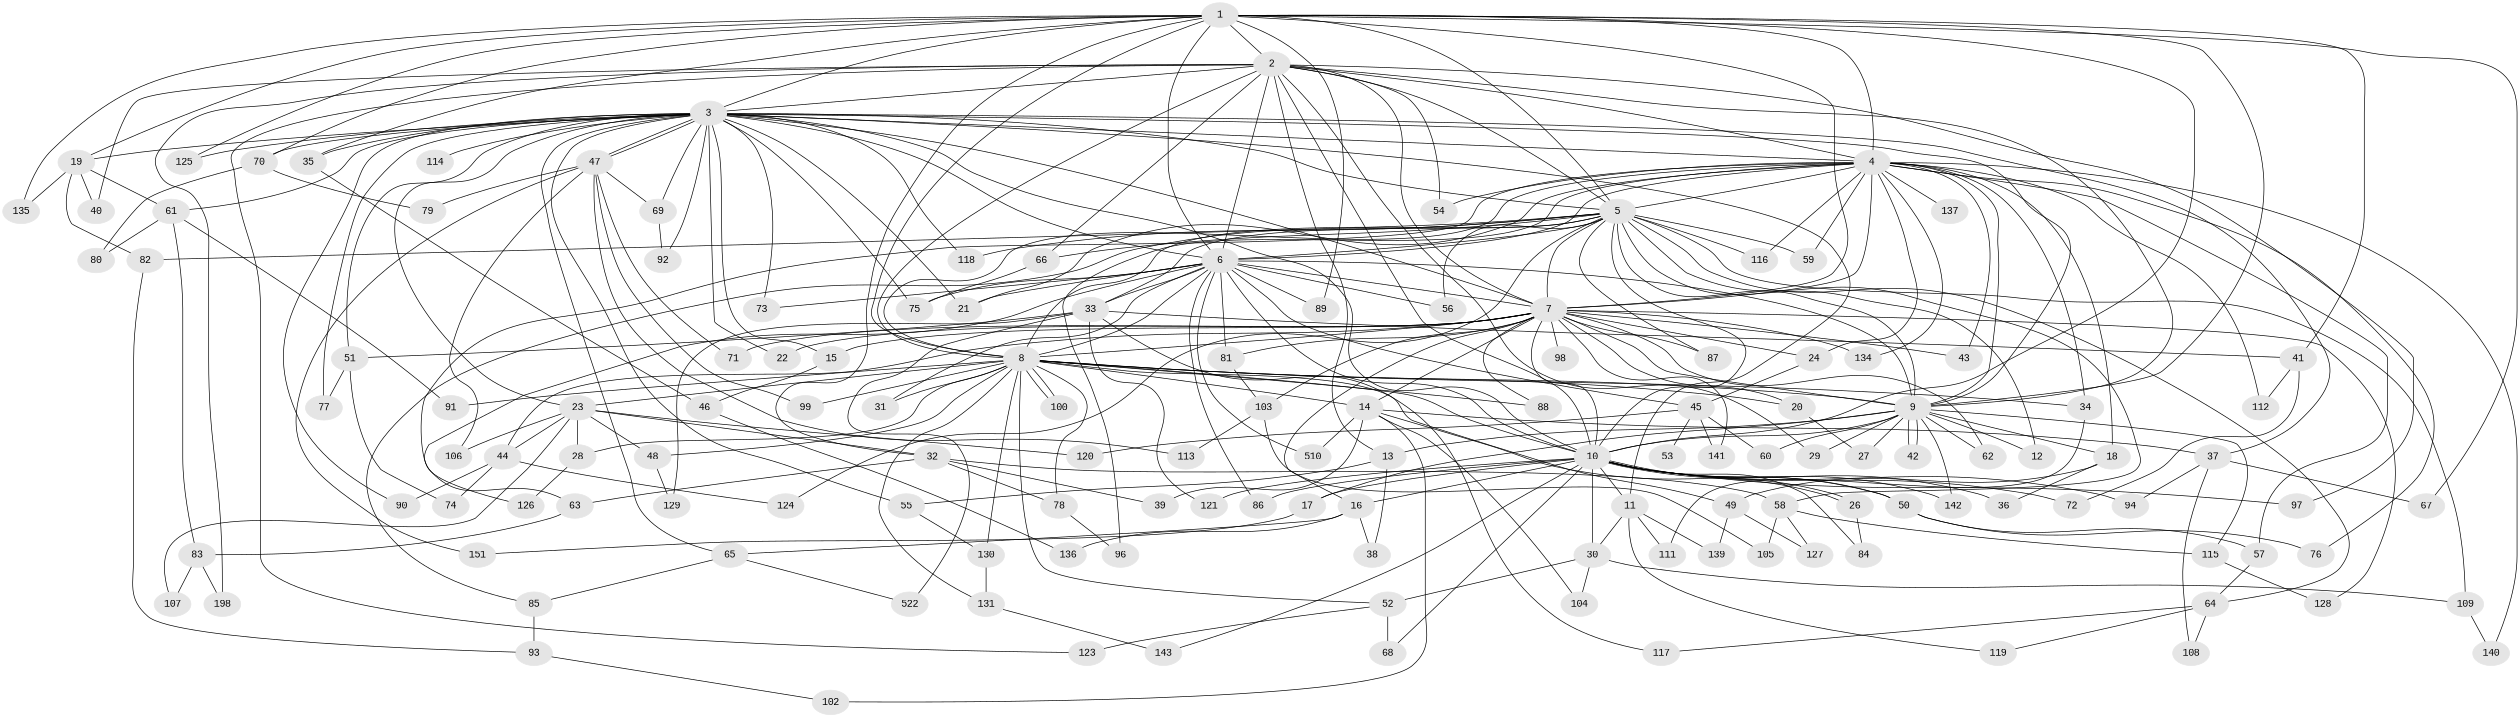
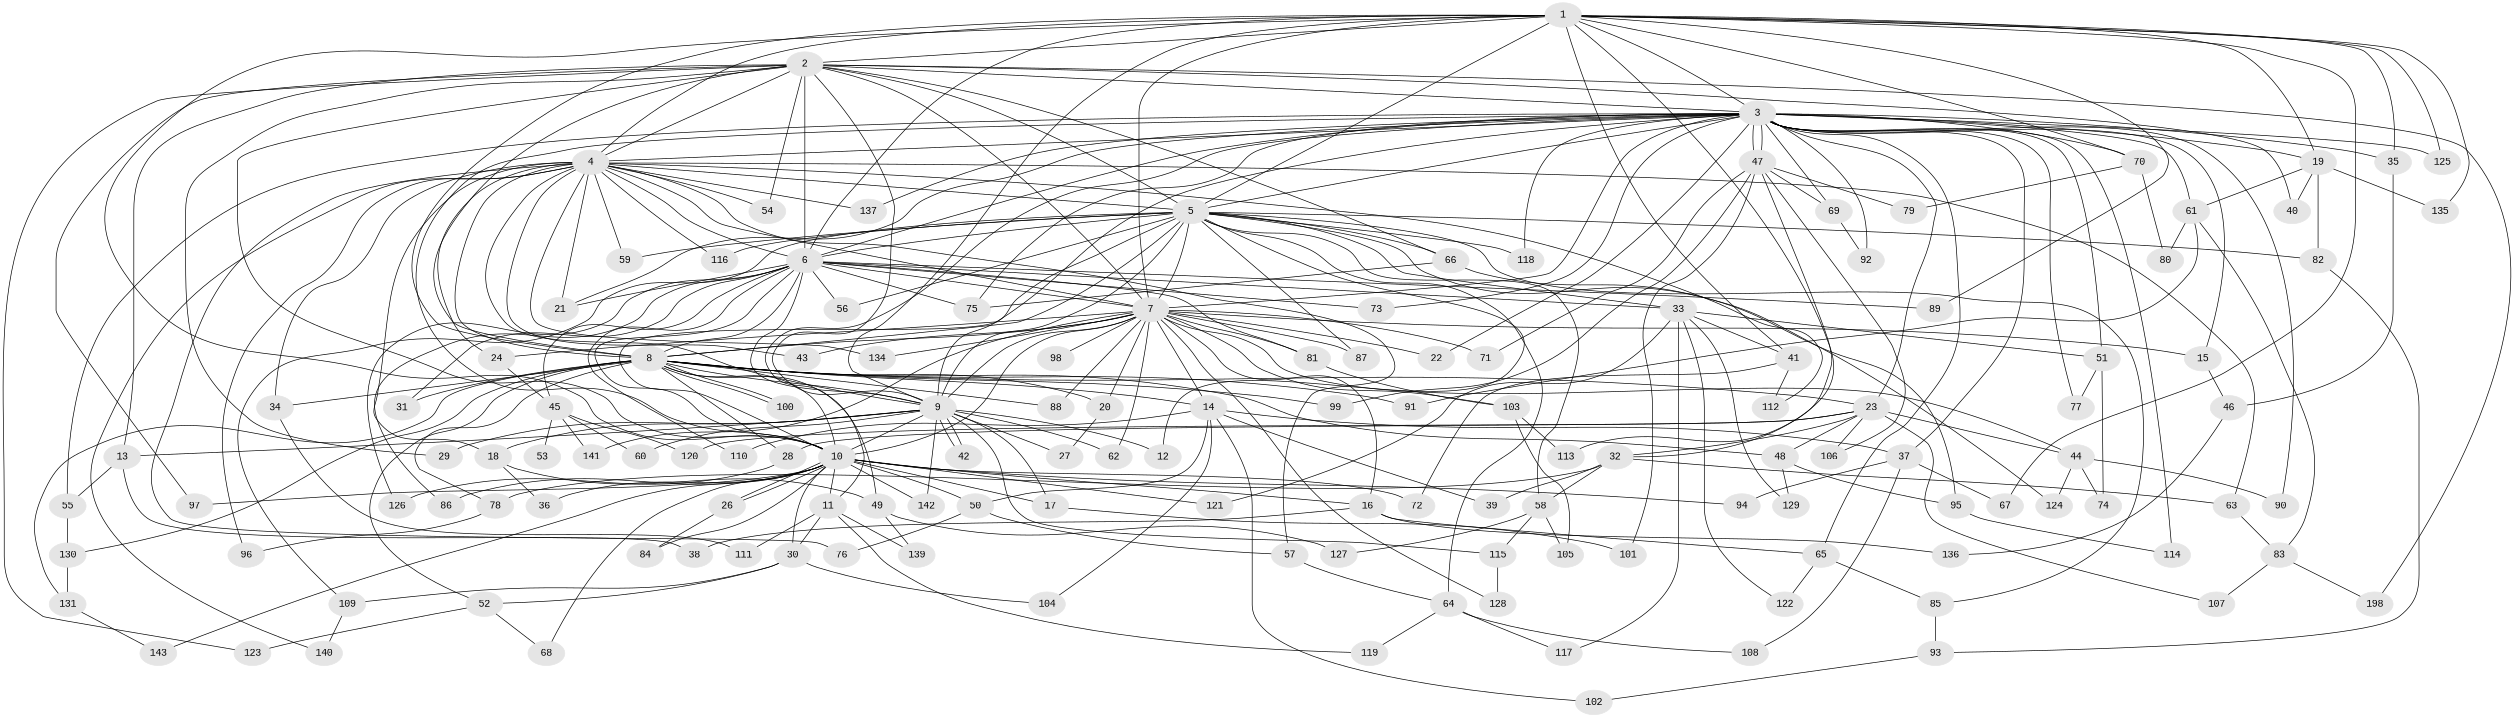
  graph {
    fontname="Liberation Mono"
    node [color=gray90 fontname="Liberation Mono" style=filled]
    edge [fontname="Liberation Mono"]
    1
    2
    3
    4
    5
    6
    7
    8
    9
    10
    19
    32
    35
    41
    67
    70
    89
    125
    135
    13
    29
    40
    54
    66
    97
    123
    n27 [label=198]
    11
    15
    22
    23
    37
    47
    51
    55
    61
    65
    69
    73
    75
    77
    90
    92
    114
    118
    137
    21
    18
    24
    34
    43
    57
    59
    63
    76
    96
    112
    116
    134
    140
    12
    33
    56
    58
    64
    82
    85
    87
    109
    124
    31
    45
    81
    86
-   110 [label=510]
+   110
    126
    14
    16
    20
    44
    62
    71
    88
    98
    103
    128
    141
    28
    48
    49
    52
    78
    91
    99
    100
    130
    131
    17
    27
    42
    60
    115
    142
    26
    30
    36
    50
    68
    72
    84
    94
    121
    143
    39
    46
    79
    80
    38
+   95
    111
    119
    139
    106
    107
    120
    108
-   101 [label=151]
+   101
    113
    74
    83
-   122 [label=522]
+   122
    117
    129
    127
    105
    93
    53
    102
    104
    136
    1 -- 2
    1 -- 3
    1 -- 4
    1 -- 5
    1 -- 6
    1 -- 7
    1 -- 8
    1 -- 9
    1 -- 10
    1 -- 19
    1 -- 32
    1 -- 35
    1 -- 41
    1 -- 67
    1 -- 70
    1 -- 89
    1 -- 125
    1 -- 135
    2 -- 3
    2 -- 4
    2 -- 5
    2 -- 6
    2 -- 7
    2 -- 8
    2 -- 9
    2 -- 10
    2 -- 13
    2 -- 29
    2 -- 40
    2 -- 54
    2 -- 66
    2 -- 97
    2 -- 123
    2 -- n27
    3 -- 4
    3 -- 5
    3 -- 6
    3 -- 7
    3 -- 9
    3 -- 10
    3 -- 19
    3 -- 35
    3 -- 70
    3 -- 125
    3 -- 11
    3 -- 15
    3 -- 22
    3 -- 23
    3 -- 37
    3 -- 47
    3 -- 47
    3 -- 51
    3 -- 55
    3 -- 61
    3 -- 65
    3 -- 69
    3 -- 73
    3 -- 75
    3 -- 77
    3 -- 90
    3 -- 92
    3 -- 114
    3 -- 118
+   3 -- 137
    3 -- 21
    4 -- 5
    4 -- 6
    4 -- 7
    4 -- 8
    4 -- 9
    4 -- 54
    4 -- 137
    4 -- 21
    4 -- 18
    4 -- 24
    4 -- 34
    4 -- 43
    4 -- 57
    4 -- 59
    4 -- 63
    4 -- 76
    4 -- 96
    4 -- 112
    4 -- 116
    4 -- 134
    4 -- 140
    5 -- 6
    5 -- 7
    5 -- 8
    5 -- 9
    5 -- 10
    5 -- 66
    5 -- 118
    5 -- 59
    5 -- 116
    5 -- 12
    5 -- 33
    5 -- 56
    5 -- 58
    5 -- 64
    5 -- 82
    5 -- 85
    5 -- 87
    5 -- 109
    5 -- 124
    6 -- 7
    6 -- 8
    6 -- 9
    6 -- 10
    6 -- 89
    6 -- 73
    6 -- 75
    6 -- 21
    6 -- 33
    6 -- 56
    6 -- 31
    6 -- 45
    6 -- 81
    6 -- 86
    6 -- 110
    6 -- 126
    7 -- 8
    7 -- 9
    7 -- 10
    7 -- 15
    7 -- 22
    7 -- 24
    7 -- 43
    7 -- 134
    7 -- 87
    7 -- 81
    7 -- 14
    7 -- 16
    7 -- 20
    7 -- 44
    7 -- 62
    7 -- 71
    7 -- 88
    7 -- 98
    7 -- 103
    7 -- 128
    7 -- 141
    8 -- 9
    8 -- 10
    8 -- 23
    8 -- 34
    8 -- 31
    8 -- 14
    8 -- 20
    8 -- 88
    8 -- 28
    8 -- 48
    8 -- 49
    8 -- 52
    8 -- 78
    8 -- 91
    8 -- 99
    8 -- 100
    8 -- 100
    8 -- 130
    8 -- 131
    9 -- 10
    9 -- 13
    9 -- 29
    9 -- 18
    9 -- 12
    9 -- 62
    9 -- 17
    9 -- 27
    9 -- 42
    9 -- 42
    9 -- 60
    9 -- 115
    9 -- 142
    10 -- 97
    10 -- 11
    10 -- 86
    10 -- 16
    10 -- 17
    10 -- 142
    10 -- 26
    10 -- 26
    10 -- 30
    10 -- 36
    10 -- 50
    10 -- 68
    10 -- 72
    10 -- 84
    10 -- 94
    10 -- 121
    10 -- 143
    19 -- 135
    19 -- 40
    19 -- 61
    19 -- 82
    32 -- 63
    32 -- 58
    32 -- 78
    32 -- 39
    35 -- 46
    41 -- 112
    41 -- 72
    70 -- 79
    70 -- 80
    13 -- 55
    13 -- 38
    66 -- 75
+   66 -- 95
    11 -- 30
    11 -- 111
    11 -- 119
    11 -- 139
    15 -- 46
    23 -- 32
    23 -- 44
    23 -- 28
    23 -- 48
    23 -- 106
    23 -- 107
    23 -- 120
    37 -- 67
    37 -- 94
    37 -- 108
    47 -- 69
    47 -- 71
    47 -- 99
    47 -- 79
    47 -- 106
    47 -- 101
    47 -- 113
    51 -- 77
    51 -- 74
    55 -- 130
    61 -- 91
    61 -- 80
    61 -- 83
    65 -- 85
    65 -- 122
    69 -- 92
    18 -- 49
    18 -- 36
    24 -- 45
    34 -- 111
    57 -- 64
    63 -- 83
    33 -- 41
    33 -- 51
    33 -- 121
    33 -- 122
    33 -- 117
    33 -- 129
    58 -- 115
    58 -- 127
    58 -- 105
    64 -- 119
    64 -- 108
    64 -- 117
    82 -- 93
    85 -- 93
    109 -- 140
    45 -- 141
    45 -- 60
    45 -- 120
    45 -- 53
    81 -- 103
    14 -- 37
    14 -- 110
    14 -- 50
    14 -- 39
    14 -- 102
    14 -- 104
    16 -- 65
    16 -- 38
    16 -- 136
    20 -- 27
    44 -- 90
    44 -- 124
    44 -- 74
    103 -- 113
    103 -- 105
    28 -- 126
+   48 -- 95
    48 -- 129
    49 -- 139
    49 -- 127
    52 -- 123
    52 -- 68
    78 -- 96
    130 -- 131
    131 -- 143
    17 -- 101
    115 -- 128
    26 -- 84
    30 -- 109
    30 -- 52
    30 -- 104
    50 -- 57
    50 -- 76
    46 -- 136
+   95 -- 114
    83 -- n27
    83 -- 107
    93 -- 102
  }
